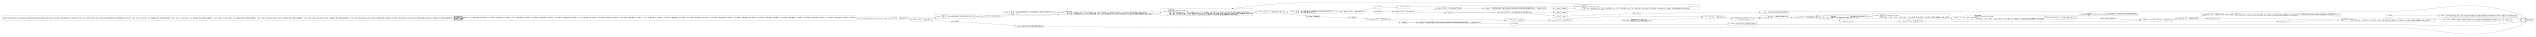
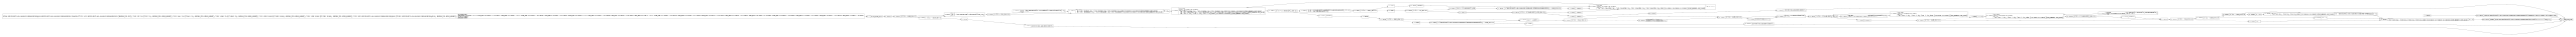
  digraph {
    fontname="Courier Prime"
    rankdir=LR
    node [fontname="Courier Prime" shape=record]
    edge [fontname="Courier Prime"]
    n1 [label="{0\:\ ?|INLINE_ENTER_BLOCK\l}"]
    n2 [label="{2\:\ 0x0000}"]
    n3 [label="{3\:\ 0x0006|if (r22 == false) goto L7\l}"]
    n4 [label="{4\:\ 0x0008|if (r21 == false) goto L4\l}"]
    n5 [label="{8\:\ 0x0011|r4 = 0\lint r3 = java.lang.Math.max(0, widthUInBits((long) r20))\lr5 = 1\l}"]
    n6 [label="{6\:\ 0x000b}"]
    n7 [label="{9\:\ 0x001c|if (r23 == null) goto L10\l}"]
    n8 [label="{7\:\ 0x0010|throw new java.lang.AssertionError()\l}"]
    n9 [label="{1\:\ ?|MTH_EXIT_BLOCK\l}"]
    n10 [label="{10\:\ 0x001e|int r3 = java.lang.Math.max(r3, r23.elemWidth(r17.f86bb.writePosition(), 0))\lint r5 = 1 + 2\l}"]
    n11 [label="{11\:\ 0x002e|PHI: r3 r5 \l  PHI: (r3v3 'bitWidth' int) = (r3v2 'bitWidth' int), (r3v6 'bitWidth' int) binds: [B:9:0x001c, B:10:0x001e] A[DONT_GENERATE, DONT_INLINE]\l  PHI: (r5v1 'prefixElems' int) = (r5v0 'prefixElems' int), (r5v2 'prefixElems' int) binds: [B:9:0x001c, B:10:0x001e] A[DONT_GENERATE, DONT_INLINE]\l|r6 = 4\lr7 = r19\l}"]
    n12 [label="{12\:\ 0x0031|LOOP_START\lLOOP:0: B:12:0x0031\-\>B:29:0x0085\lPHI: r3 r6 r7 \l  PHI: (r3v4 'bitWidth' int) = (r3v3 'bitWidth' int), (r3v5 'bitWidth' int) binds: [B:11:0x002e, B:29:0x0085] A[DONT_GENERATE, DONT_INLINE]\l  PHI: (r6v1 'vectorType' int) = (r6v0 'vectorType' int), (r6v2 'vectorType' int) binds: [B:11:0x002e, B:29:0x0085] A[DONT_GENERATE, DONT_INLINE]\l  PHI: (r7v1 'i' int) = (r7v0 'i' int), (r7v4 'i' int) binds: [B:11:0x002e, B:29:0x0085] A[DONT_GENERATE, DONT_INLINE]\l}"]
    n13 [label="{13\:\ 0x0037|if (r7 \>= r17.stack.size()) goto L32\l}"]
    n14 [label="{14\:\ 0x0039|int r8 = r17.stack.get(r7).elemWidth(r17.f86bb.writePosition(), r7 + r5)\lint r3 = java.lang.Math.max(r3, r8)\l}"]
    n15 [label="{62\:\ 0x0088|SYNTHETIC\l}"]
    n16 [label="{15\:\ 0x0051|if (r21 == false) goto L30\l}"]
    n17 [label="{30\:\ 0x0088}"]
    n18 [label="{16\:\ 0x0053}"]
    n19 [label="{28\:\ 0x0083}"]
    n20 [label="{17\:\ 0x0055|if (r7 != r19) goto L24\l}"]
    n21 [label="{64\:\ 0x0085|SYNTHETIC\l}"]
    n22 [label="{18\:\ 0x0057|int r6 = r17.stack.get(r7).type\l}"]
    n23 [label="{23\:\ 0x0070}"]
    n24 [label="{19\:\ 0x0065|if (androidx.emoji2.text.flatbuffer.FlexBuffers.isTypedVectorElementType(r6) == false) goto L19\l}"]
    n25 [label="{24\:\ 0x007a|if (r6 != r17.stack.get(r7).type) goto L26\l}"]
    n26 [label="{65\:\ 0x0085|SYNTHETIC\l}"]
    n27 [label="{29\:\ 0x0085|LOOP_END\lLOOP:0: B:12:0x0031\-\>B:29:0x0085\lPHI: r6 \l  PHI: (r6v2 'vectorType' int) = (r6v1 'vectorType' int), (r6v1 'vectorType' int), (r6v3 'vectorType' int) binds: [B:64:0x0085, B:66:0x0085, B:65:0x0085] A[DONT_GENERATE, DONT_INLINE]\l|int r7 = r7 + 1\l}"]
    n28 [label="{21\:\ 0x0068}"]
    n29 [label="{22\:\ 0x006f|throw new androidx.emoji2.text.flatbuffer.FlexBuffers.FlexBufferException(\"TypedVector does not support this element type\")\l}"]
    n30 [label="{63\:\ 0x007d|SYNTHETIC\l}"]
    n31 [label="{66\:\ 0x0085|SYNTHETIC\l}"]
    n32 [label="{26\:\ 0x007d}"]
    n33 [label="{27\:\ 0x0082|throw new java.lang.AssertionError()\l}"]
    n34 [label="{31\:\ 0x008a|if (r22 == false) goto L39\l}"]
    n35 [label="{32\:\ 0x008c}"]
    n36 [label="{37\:\ 0x0099|int r7 = align(r3)\l}"]
    n37 [label="{33\:\ 0x0090|if (androidx.emoji2.text.flatbuffer.FlexBuffers.isTypedVectorElementType(r6) == false) goto L37\l}"]
    n38 [label="{38\:\ 0x009d|if (r23 == null) goto L42\l}"]
    n39 [label="{35\:\ 0x0093}"]
    n40 [label="{36\:\ 0x0098|throw new java.lang.AssertionError()\l}"]
    n41 [label="{39\:\ 0x009f|writeOffset(r23.iValue, r7)\lwriteInt(1 \<\< r23.minBitWidth, r7)\l}"]
    n42 [label="{40\:\ 0x00ac|if (r22 != false) goto L44\l}"]
    n43 [label="{41\:\ 0x00ae|writeInt((long) r20, r7)\l}"]
    n44 [label="{42\:\ 0x00b2|int r15 = r17.f86bb.writePosition()\lr8 = r19\l}"]
    n45 [label="{44\:\ 0x00c0|if (r8 \>= r17.stack.size()) goto L48\l}"]
    n46 [label="{43\:\ 0x00ba|LOOP_START\lLOOP:1: B:43:0x00ba\-\>B:45:0x00c2\lPHI: r8 \l  PHI: (r8v4 'i' int) = (r8v3 'i' int), (r8v9 'i' int) binds: [B:42:0x00b2, B:45:0x00c2] A[DONT_GENERATE, DONT_INLINE]\l}"]
    n47 [label="{45\:\ 0x00c2|LOOP_END\lLOOP:1: B:43:0x00ba\-\>B:45:0x00c2\l|writeAny(r17.stack.get(r8), r7)\lint r8 = r8 + 1\l}"]
    n48 [label="{67\:\ 0x00d0|SYNTHETIC\l}"]
    n49 [label="{46\:\ 0x00d0|if (r21 != false) goto L55\l}"]
    n50 [label="{47\:\ 0x00d2|r8 = r19\l}"]
    n51 [label="{51\:\ 0x00f0}"]
    n52 [label="{48\:\ 0x00d4|LOOP_START\lLOOP:2: B:48:0x00d4\-\>B:50:0x00dc\lPHI: r8 \l  PHI: (r8v7 'i' int) = (r8v6 'i' int), (r8v8 'i' int) binds: [B:47:0x00d2, B:50:0x00dc] A[DONT_GENERATE, DONT_INLINE]\l}"]
    n53 [label="{52\:\ 0x00f2|if (r23 == null) goto L60\l}"]
    n54 [label="{49\:\ 0x00da|if (r8 \>= r17.stack.size()) goto L54\l}"]
    n55 [label="{50\:\ 0x00dc|LOOP_END\lLOOP:2: B:48:0x00d4\-\>B:50:0x00dc\l|r17.f86bb.put(r17.stack.get(r8).storedPackedType(r3))\lint r8 = r8 + 1\l}"]
    n56 [label="{68\:\ 0x00f0|SYNTHETIC\l}"]
    n57 [label="{53\:\ 0x00f4|r10 = 7\l}"]
    n58 [label="{54\:\ 0x00f9|if (r21 == false) goto L64\l}"]
    n59 [label="{59\:\ 0x0108|PHI: r10 \l  PHI: (r10v2 int) = (r10v0 int), (r10v1 int), (r10v3 int) binds: [B:58:0x0104, B:57:0x00fe, B:53:0x00f4] A[DONT_GENERATE, DONT_INLINE]\l|r11 = r3\l}"]
    n60 [label="{55\:\ 0x00fb|if (r22 == false) goto L63\l}"]
    n61 [label="{58\:\ 0x0104|r10 = 10\l}"]
    n62 [label="{60\:\ 0x0111|RETURN\l|return new androidx.emoji2.text.flatbuffer.FlexBuffersBuilder.Value(r18, r10, r11, (long) r15)\l}"]
+   n63 [label="{56\:\ 0x00fd|r4 = r20\l}"]
    n64 [label="{57\:\ 0x00fe|PHI: r4 \l  PHI: (r4v2 int) = (r4v0 int), (r4v4 int) binds: [B:55:0x00fb, B:56:0x00fd] A[DONT_GENERATE, DONT_INLINE]\l|r10 = androidx.emoji2.text.flatbuffer.FlexBuffers.toTypedVector(r6, r4)\l}"]
    n65 [label="{private androidx.emoji2.text.flatbuffer.FlexBuffersBuilder$Value androidx.emoji2.text.flatbuffer.FlexBuffersBuilder.createVector((r17v0 'this' androidx.emoji2.text.flatbuffer.FlexBuffersBuilder A[IMMUTABLE_TYPE, THIS]), (r18v0 'key' int A[D('key' int), IMMUTABLE_TYPE, METHOD_ARGUMENT]), (r19v0 'start' int A[D('start' int), IMMUTABLE_TYPE, METHOD_ARGUMENT]), (r20v0 'length' int A[D('length' int), IMMUTABLE_TYPE, METHOD_ARGUMENT]), (r21v0 'typed' boolean A[D('typed' boolean), IMMUTABLE_TYPE, METHOD_ARGUMENT]), (r22v0 'fixed' boolean A[D('fixed' boolean), IMMUTABLE_TYPE, METHOD_ARGUMENT]), (r23v0 'keys' androidx.emoji2.text.flatbuffer.FlexBuffersBuilder$Value A[D('keys' androidx.emoji2.text.flatbuffer.FlexBuffersBuilder$Value), IMMUTABLE_TYPE, METHOD_ARGUMENT]))  | USE_LINES_HINTS\lCROSS_EDGE: B:22:0x006f \-\> B:1:?, BACK_EDGE: B:29:0x0085 \-\> B:12:0x0031, CROSS_EDGE: B:27:0x0082 \-\> B:1:?, CROSS_EDGE: B:24:0x007a \-\> B:29:0x0085, CROSS_EDGE: B:28:0x0083 \-\> B:29:0x0085, CROSS_EDGE: B:36:0x0098 \-\> B:1:?, BACK_EDGE: B:45:0x00c2 \-\> B:43:0x00ba, BACK_EDGE: B:50:0x00dc \-\> B:48:0x00d4, CROSS_EDGE: B:60:0x0111 \-\> B:1:?, CROSS_EDGE: B:57:0x00fe \-\> B:59:0x0108, CROSS_EDGE: B:55:0x00fb \-\> B:57:0x00fe, CROSS_EDGE: B:58:0x0104 \-\> B:59:0x0108, CROSS_EDGE: B:46:0x00d0 \-\> B:51:0x00f0, CROSS_EDGE: B:40:0x00ac \-\> B:42:0x00b2, CROSS_EDGE: B:38:0x009d \-\> B:40:0x00ac, CROSS_EDGE: B:31:0x008a \-\> B:37:0x0099, CROSS_EDGE: B:9:0x001c \-\> B:11:0x002e, CROSS_EDGE: B:3:0x0006 \-\> B:8:0x0011\lINLINE_NOT_NEEDED\lTYPE_VARS: EMPTY\l}"]
    n1 -> n2
    n2 -> n3
    n3 -> n4 [style=dashed]
    n3 -> n5
    n4 -> n5 [style=dashed]
    n4 -> n6
    n5 -> n7
    n6 -> n8
    n7 -> n10 [style=dashed]
    n7 -> n11
    n8 -> n9
    n10 -> n11
    n11 -> n12
    n12 -> n13
    n13 -> n14 [style=dashed]
    n13 -> n15
    n14 -> n16
    n15 -> n17
    n16 -> n18 [style=dashed]
    n16 -> n19
    n17 -> n34
    n18 -> n20
    n19 -> n21
    n20 -> n22 [style=dashed]
    n20 -> n23
    n21 -> n27
    n22 -> n24
    n23 -> n25
    n24 -> n26 [style=dashed]
    n25 -> n30
    n25 -> n31 [style=dashed]
    n26 -> n27
    n27 -> n12
    n28 -> n29
    n29 -> n9
    n30 -> n32
    n31 -> n27
    n32 -> n33
    n33 -> n9
    n34 -> n35 [style=dashed]
    n34 -> n36
    n35 -> n37
    n36 -> n38
    n37 -> n36 [style=dashed]
    n37 -> n39
    n38 -> n41 [style=dashed]
    n38 -> n42
    n39 -> n40
    n40 -> n9
    n41 -> n42
    n42 -> n43 [style=dashed]
    n42 -> n44
    n43 -> n44
    n44 -> n45
    n45 -> n47 [style=dashed]
    n45 -> n48
    n46 -> n45
    n47 -> n46
    n48 -> n49
    n49 -> n50 [style=dashed]
    n49 -> n51
    n50 -> n52
    n51 -> n53
    n52 -> n54
    n53 -> n57 [style=dashed]
    n53 -> n58
    n54 -> n55 [style=dashed]
    n54 -> n56
    n55 -> n52
    n56 -> n51
    n57 -> n59
    n58 -> n60 [style=dashed]
    n58 -> n61
    n59 -> n62
+   n60 -> n63 [style=dashed]
    n60 -> n64
    n61 -> n59
    n62 -> n9
+   n63 -> n64
    n64 -> n59
    n65 -> n1
  }
